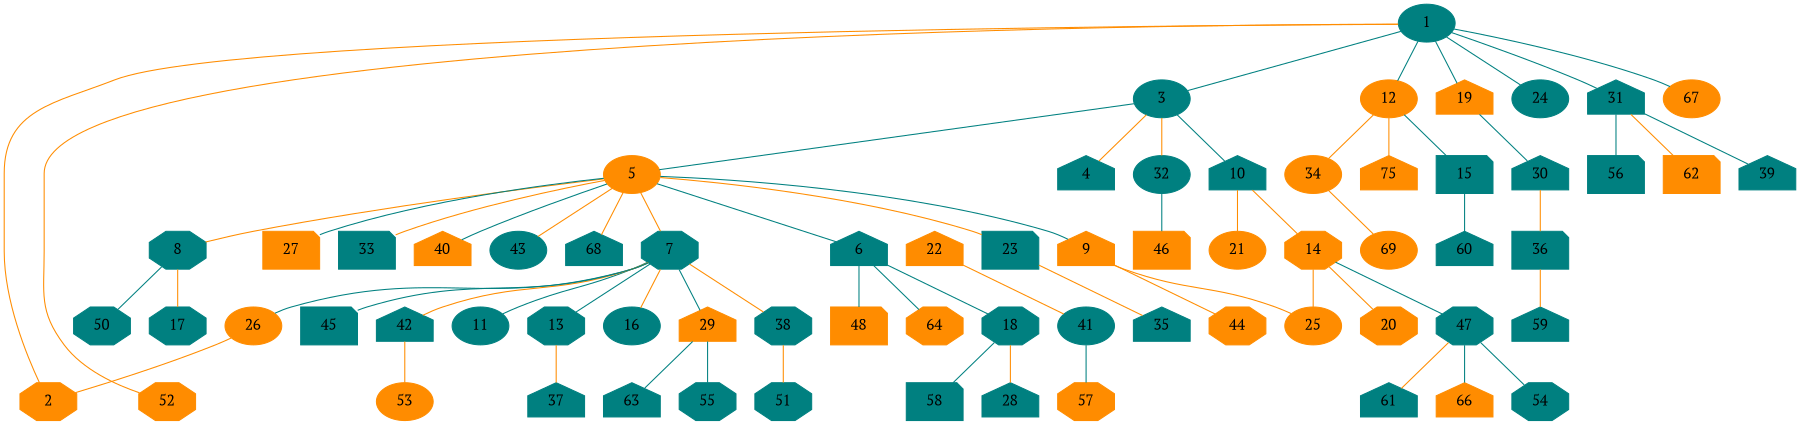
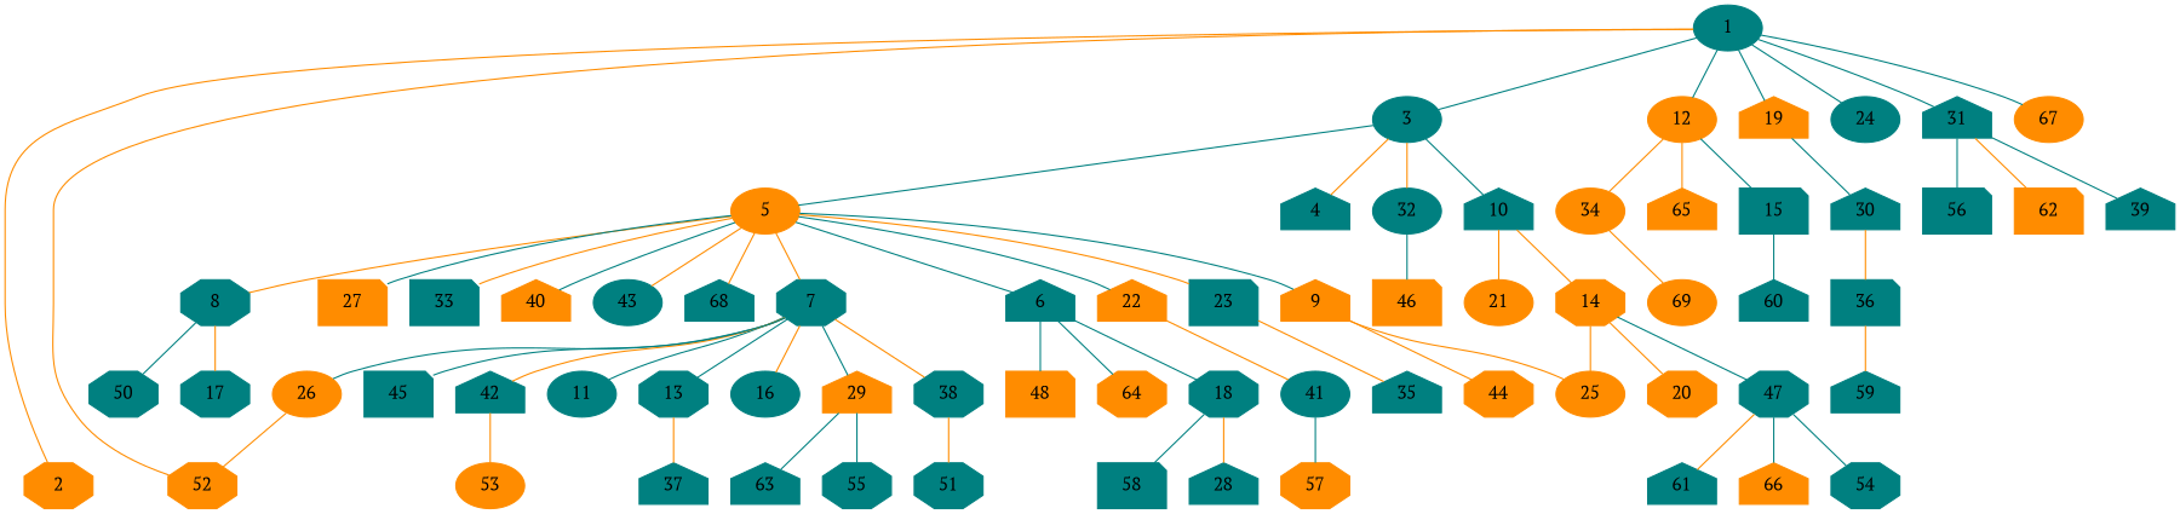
  graph {
    fontname="PT Serif"
    node [color=teal fontname="PT Serif" shape=house style=filled]
    edge [color=teal fontname="PT Serif"]
    1 [shape=ellipse]
    2 [color=darkorange shape=octagon]
    3 [shape=ellipse]
    12 [color=darkorange shape=ellipse]
    19 [color=darkorange]
    24 [shape=ellipse]
    31
    52 [color=darkorange shape=octagon]
    67 [color=darkorange shape=ellipse]
    4
    5 [color=darkorange shape=ellipse]
    10
    32 [shape=ellipse]
    15 [shape=note]
    34 [color=darkorange shape=ellipse]
-   65 [color=darkorange label=75]
+   65 [color=darkorange]
    30
    39
    56 [shape=note]
    62 [color=darkorange shape=note]
    6
    7 [shape=octagon]
    8 [shape=octagon]
    9 [color=darkorange]
    22 [color=darkorange]
    23 [shape=note]
    27 [color=darkorange shape=note]
    33 [shape=note]
    40 [color=darkorange]
    43 [shape=ellipse]
    68
    14 [color=darkorange shape=octagon]
    21 [color=darkorange shape=ellipse]
    46 [color=darkorange shape=note]
    18 [shape=octagon]
    48 [color=darkorange shape=note]
    64 [color=darkorange shape=octagon]
    11 [shape=ellipse]
    13 [shape=octagon]
    16 [shape=ellipse]
    26 [color=darkorange shape=ellipse]
    29 [color=darkorange]
    38 [shape=octagon]
    42
    45 [shape=note]
    17 [shape=octagon]
    50 [shape=octagon]
    25 [color=darkorange shape=ellipse]
    44 [color=darkorange shape=octagon]
    41 [shape=ellipse]
    35
    28
    58 [shape=note]
    37
    55 [shape=octagon]
    63
    51 [shape=octagon]
    53 [color=darkorange shape=ellipse]
    20 [color=darkorange shape=octagon]
    47 [shape=octagon]
    60
    n62 [color=darkorange label=69 shape=ellipse]
    54 [shape=octagon]
    61
    66 [color=darkorange]
    36 [shape=note]
    57 [color=darkorange shape=octagon]
    59
    1 -- 2 [color=darkorange]
    1 -- 3
    1 -- 12
    1 -- 19
    1 -- 24
    1 -- 31
    1 -- 52 [color=darkorange]
    1 -- 67
    3 -- 4 [color=darkorange]
    3 -- 5
    3 -- 10
    3 -- 32 [color=darkorange]
    12 -- 15
    12 -- 34 [color=darkorange]
    12 -- 65 [color=darkorange]
    19 -- 30
    31 -- 39
    31 -- 56
    31 -- 62 [color=darkorange]
    5 -- 6
    5 -- 7 [color=darkorange]
    5 -- 8 [color=darkorange]
    5 -- 9
+   5 -- 22
    5 -- 23 [color=darkorange]
    5 -- 27
    5 -- 33 [color=darkorange]
    5 -- 40
    5 -- 43 [color=darkorange]
    5 -- 68 [color=darkorange]
    10 -- 14 [color=darkorange]
    10 -- 21 [color=darkorange]
    32 -- 46
    15 -- 60
    34 -- n62 [color=darkorange]
    30 -- 36 [color=darkorange]
    6 -- 18
    6 -- 48
    6 -- 64
    7 -- 11
    7 -- 13
    7 -- 16 [color=darkorange]
    7 -- 26
    7 -- 29
    7 -- 38 [color=darkorange]
    7 -- 42 [color=darkorange]
    7 -- 45
    8 -- 17 [color=darkorange]
    8 -- 50
    9 -- 25 [color=darkorange]
    9 -- 44 [color=darkorange]
    22 -- 41 [color=darkorange]
    23 -- 35 [color=darkorange]
    14 -- 25 [color=darkorange]
    14 -- 20 [color=darkorange]
    14 -- 47
    18 -- 28 [color=darkorange]
    18 -- 58
    13 -- 37 [color=darkorange]
-   26 -- 2 [color=darkorange]
+   26 -- 52 [color=darkorange]
    29 -- 55
    29 -- 63
    38 -- 51 [color=darkorange]
    42 -- 53 [color=darkorange]
    41 -- 57
    47 -- 54
    47 -- 61 [color=darkorange]
    47 -- 66
    36 -- 59 [color=darkorange]
  }
